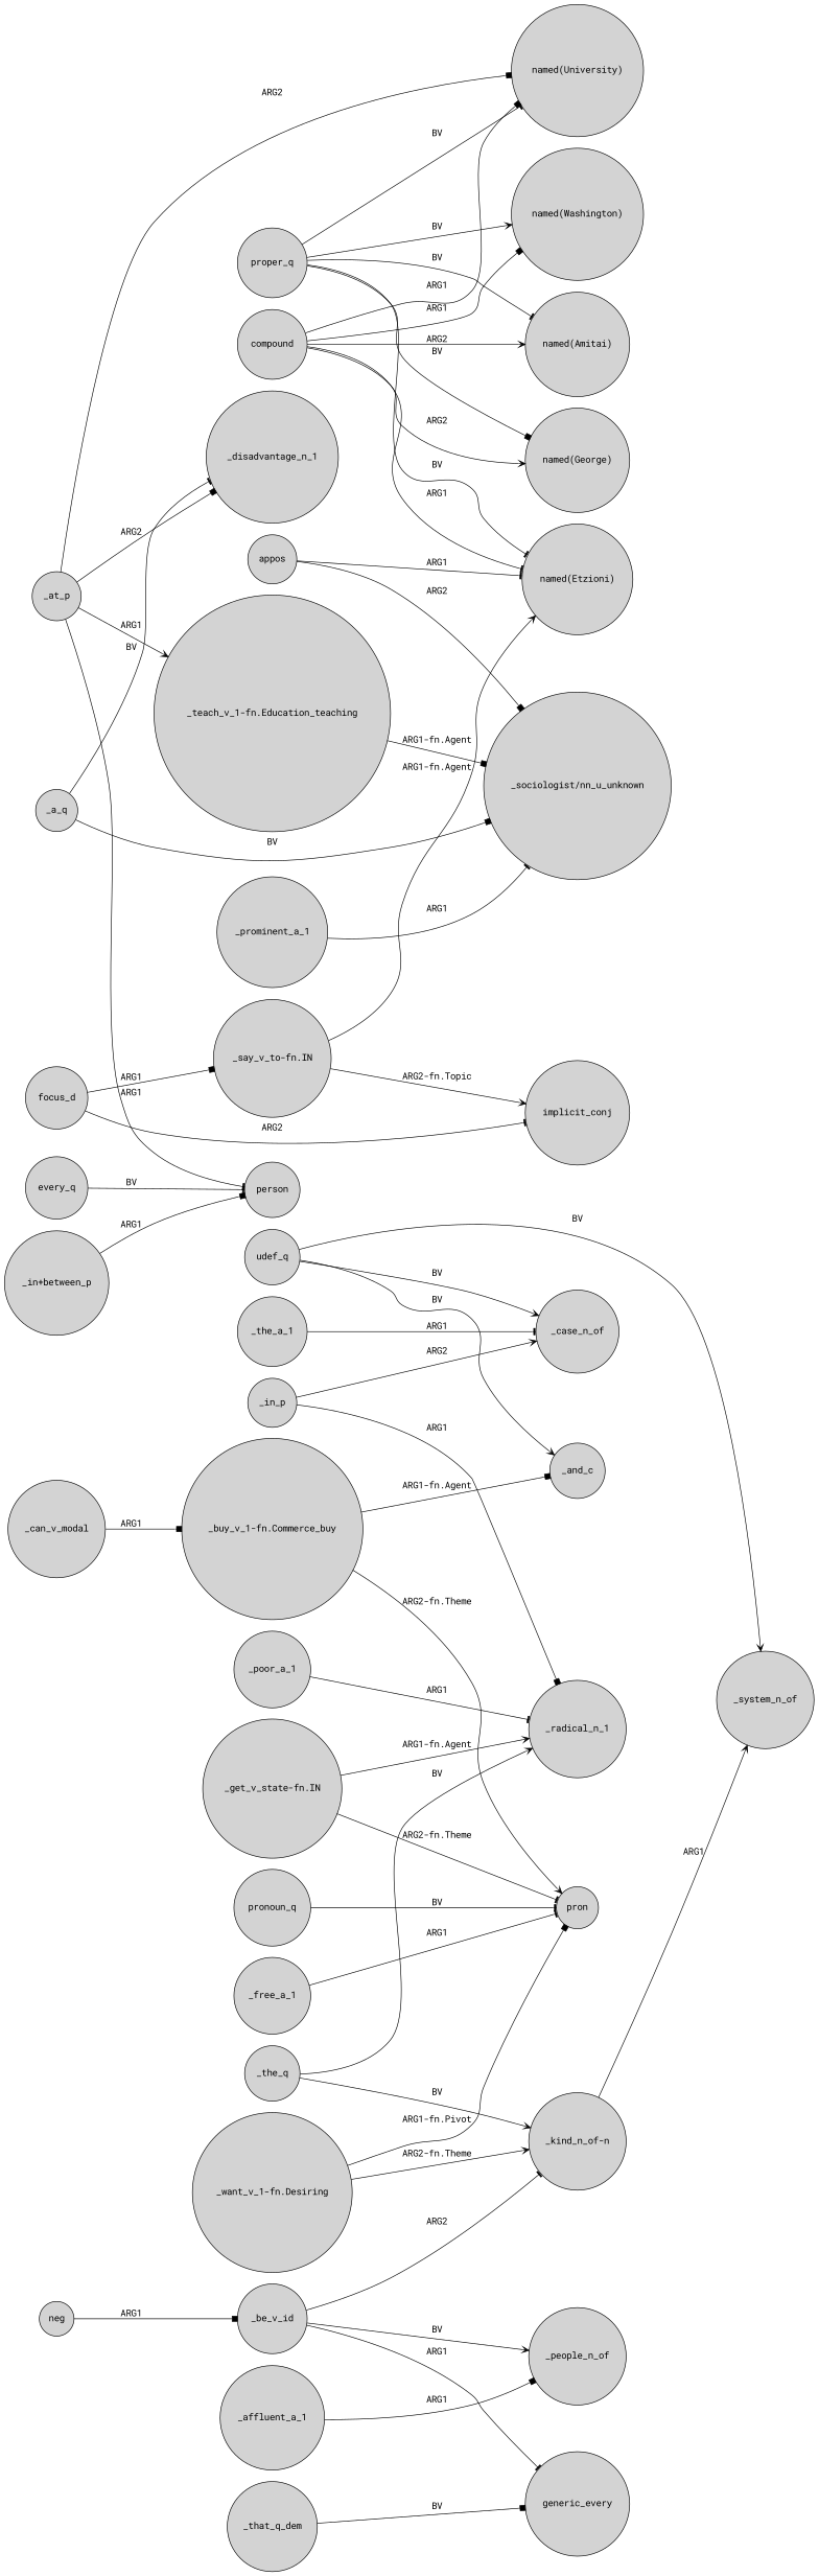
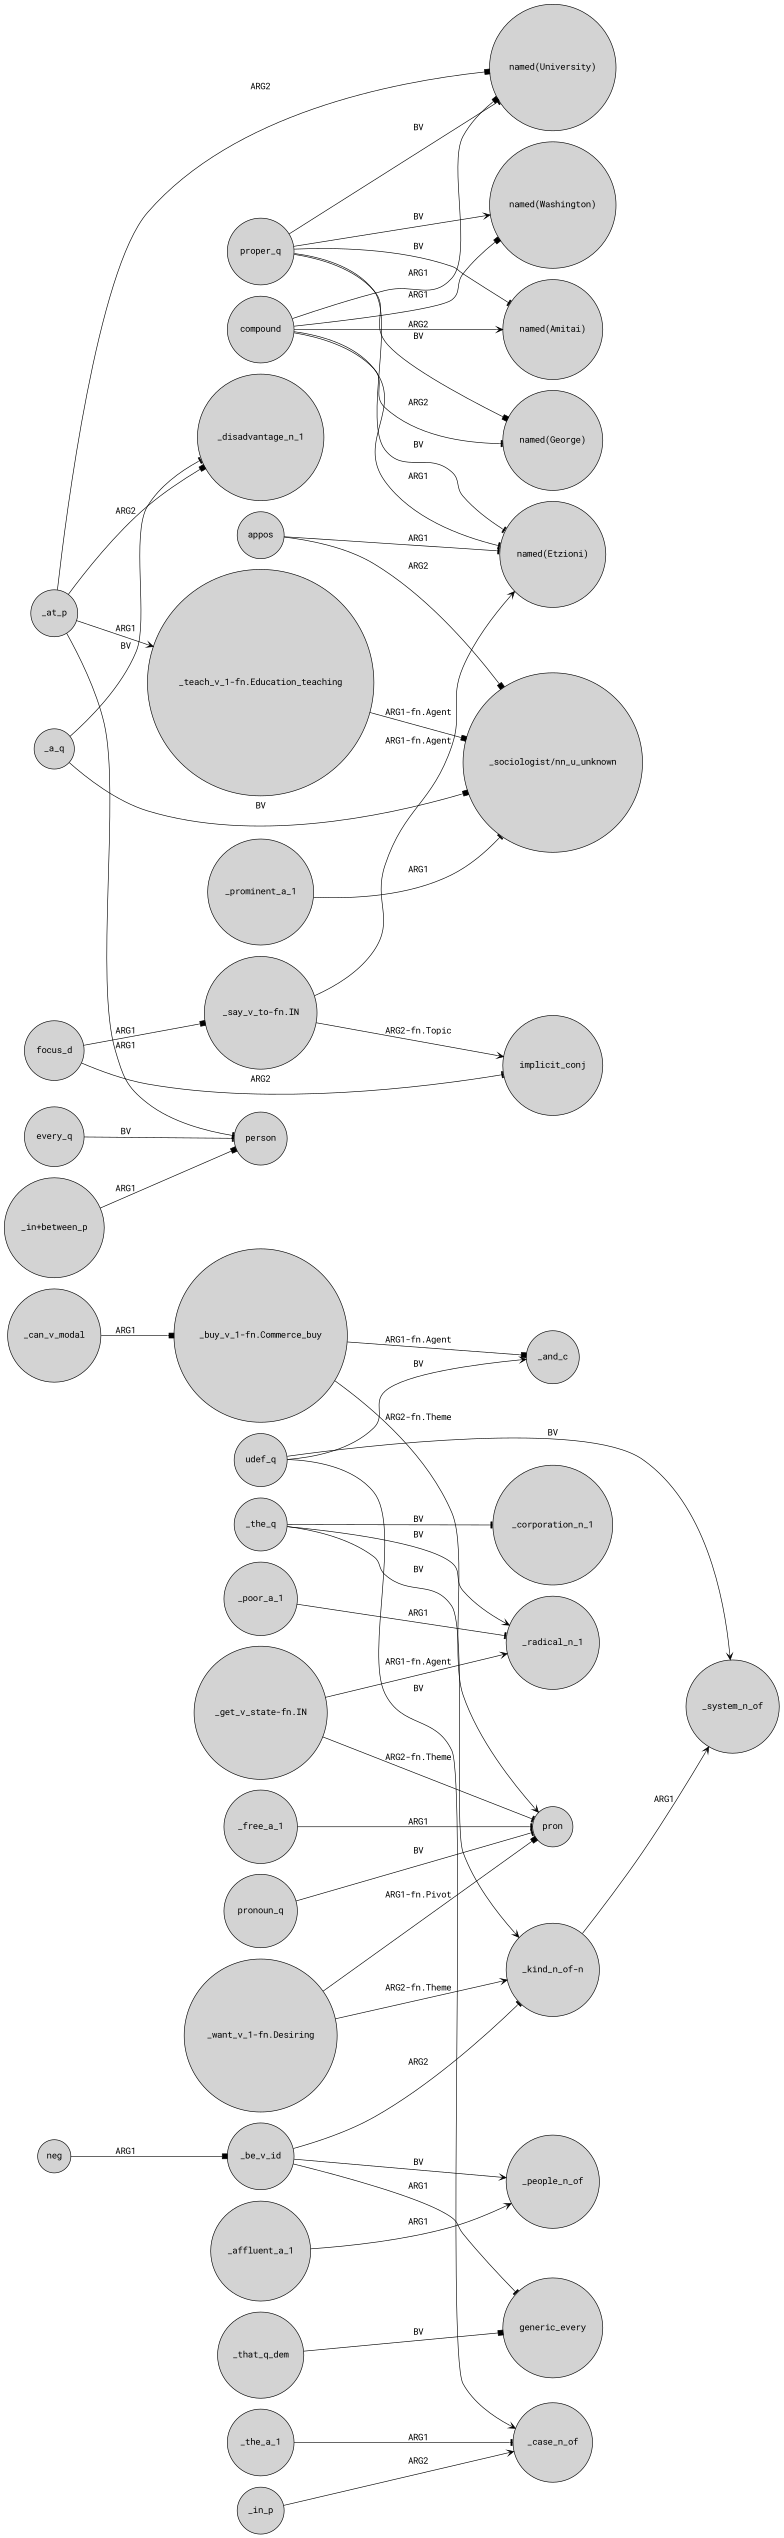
  digraph {
    fontname="Roboto Mono"
    rankdir=LR
    node [fontname="Roboto Mono" shape=circle style=filled]
    edge [arrowhead=tee fontname="Roboto Mono"]
    _can_v_modal
    "_buy_v_1-fn.Commerce_buy"
    _and_c
    pron
    compound
    "named(Amitai)"
    "named(University)"
    "named(Etzioni)"
    "named(George)"
    "named(Washington)"
    "_teach_v_1-fn.Education_teaching"
    "_sociologist/nn_u_unknown"
    n13 [label=generic_every]
    _that_q_dem
    _the_q
+   _corporation_n_1
    "_kind_n_of-n"
    _radical_n_1
    _system_n_of
    focus_d
    implicit_conj
    "_say_v_to-fn.IN"
    proper_q
    n24 [label=_the_a_1]
    _case_n_of
    "_want_v_1-fn.Desiring"
    every_q
    person
    _free_a_1
    _at_p
    _disadvantage_n_1
    _be_v_id
    _people_n_of
    udef_q
    _poor_a_1
    _prominent_a_1
    "_get_v_state-fn.IN"
    "_in+between_p"
    pronoun_q
    _a_q
    appos
    _in_p
    neg
    _affluent_a_1
    _can_v_modal -> "_buy_v_1-fn.Commerce_buy" [arrowhead=box label=ARG1]
    "_buy_v_1-fn.Commerce_buy" -> _and_c [arrowhead=box label="ARG1-fn.Agent"]
    "_buy_v_1-fn.Commerce_buy" -> pron [arrowhead=vee label="ARG2-fn.Theme"]
    compound -> "named(Amitai)" [arrowhead=vee label=ARG2]
    compound -> "named(University)" [arrowhead=box label=ARG1]
    compound -> "named(Etzioni)" [label=ARG1]
-   compound -> "named(George)" [arrowhead=vee label=ARG2]
+   compound -> "named(George)" [label=ARG2]
    compound -> "named(Washington)" [arrowhead=box label=ARG1]
    "_teach_v_1-fn.Education_teaching" -> "_sociologist/nn_u_unknown" [arrowhead=box label="ARG1-fn.Agent"]
    _that_q_dem -> n13 [arrowhead=box label=BV]
+   _the_q -> _corporation_n_1 [label=BV]
    _the_q -> "_kind_n_of-n" [arrowhead=vee label=BV]
    _the_q -> _radical_n_1 [arrowhead=vee label=BV]
    "_kind_n_of-n" -> _system_n_of [arrowhead=vee label=ARG1]
    focus_d -> implicit_conj [label=ARG2]
    focus_d -> "_say_v_to-fn.IN" [arrowhead=box label=ARG1]
    "_say_v_to-fn.IN" -> "named(Etzioni)" [arrowhead=vee label="ARG1-fn.Agent"]
    "_say_v_to-fn.IN" -> implicit_conj [arrowhead=vee label="ARG2-fn.Topic"]
    proper_q -> "named(Amitai)" [label=BV]
    proper_q -> "named(University)" [label=BV]
    proper_q -> "named(Etzioni)" [label=BV]
    proper_q -> "named(George)" [arrowhead=box label=BV]
    proper_q -> "named(Washington)" [arrowhead=vee label=BV]
    n24 -> _case_n_of [label=ARG1]
    "_want_v_1-fn.Desiring" -> pron [arrowhead=box label="ARG1-fn.Pivot"]
    "_want_v_1-fn.Desiring" -> "_kind_n_of-n" [arrowhead=vee label="ARG2-fn.Theme"]
    every_q -> person [label=BV]
    _free_a_1 -> pron [label=ARG1]
    _at_p -> "named(University)" [arrowhead=box label=ARG2]
    _at_p -> "_teach_v_1-fn.Education_teaching" [arrowhead=vee label=ARG1]
    _at_p -> person [label=ARG1]
    _at_p -> _disadvantage_n_1 [arrowhead=box label=ARG2]
    _be_v_id -> n13 [label=ARG1]
    _be_v_id -> "_kind_n_of-n" [label=ARG2]
    _be_v_id -> _people_n_of [arrowhead=vee label=BV]
    udef_q -> _and_c [arrowhead=vee label=BV]
    udef_q -> _system_n_of [arrowhead=vee label=BV]
    udef_q -> _case_n_of [arrowhead=vee label=BV]
    _poor_a_1 -> _radical_n_1 [label=ARG1]
    _prominent_a_1 -> "_sociologist/nn_u_unknown" [label=ARG1]
    "_get_v_state-fn.IN" -> pron [label="ARG2-fn.Theme"]
    "_get_v_state-fn.IN" -> _radical_n_1 [arrowhead=vee label="ARG1-fn.Agent"]
    "_in+between_p" -> person [arrowhead=box label=ARG1]
    pronoun_q -> pron [label=BV]
    _a_q -> "_sociologist/nn_u_unknown" [arrowhead=box label=BV]
    _a_q -> _disadvantage_n_1 [label=BV]
    appos -> "named(Etzioni)" [label=ARG1]
    appos -> "_sociologist/nn_u_unknown" [arrowhead=box label=ARG2]
-   _in_p -> _radical_n_1 [arrowhead=box label=ARG1]
    _in_p -> _case_n_of [arrowhead=vee label=ARG2]
    neg -> _be_v_id [arrowhead=box label=ARG1]
-   _affluent_a_1 -> _people_n_of [arrowhead=box label=ARG1]
+   _affluent_a_1 -> _people_n_of [arrowhead=vee label=ARG1]
  }
